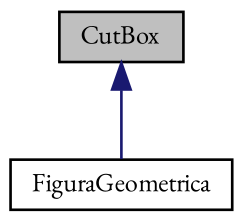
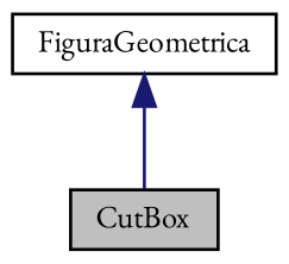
  digraph {
    fontname="EB Garamond"
    node [color=black fontname="EB Garamond" fontsize=10 shape=record style=filled]
    n1 [fillcolor=grey75 fontcolor=black height=0.2 label=CutBox width=0.4]
    n2 [fillcolor=white height=0.2 label=FiguraGeometrica width=0.4]
-   n1 -> n2 [color=midnightblue dir=back fontname="EB Garamond" fontsize=10 labelfontname=Helvetica labelfontsize=10 style=solid]
+   n2 -> n1 [color=midnightblue dir=back fontname="EB Garamond" fontsize=10 labelfontname=Helvetica labelfontsize=10 style=solid]
  }
